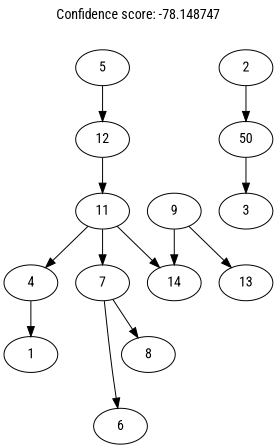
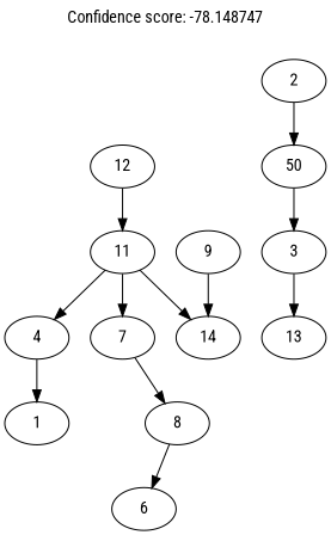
  digraph {
    fontname="Roboto Condensed"
    label="Confidence score: -78.148747"
    labelloc=t
    node [fontname="Roboto Condensed"]
    edge [fontname="Roboto Condensed"]
    n1 [label=3]
    n2 [label=13]
    n3 [label=50]
    n4 [label=2]
    n5 [label=1]
    n6 [label=4]
    n7 [label=9]
    n8 [label=14]
    n9 [label=8]
    n10 [label=6]
    n11 [label=7]
    n12 [label=11]
    n13 [label=12]
-   n14 [label=5]
-   n7 -> n2
+   n1 -> n2
    n3 -> n1
    n4 -> n3
    n6 -> n5
    n7 -> n8
-   n11 -> n10
+   n9 -> n10
    n11 -> n9
    n12 -> n6
    n12 -> n8
    n12 -> n11
    n13 -> n12
-   n14 -> n13
  }
